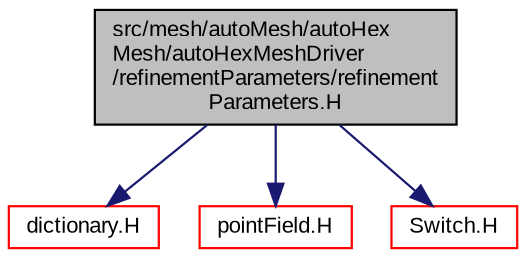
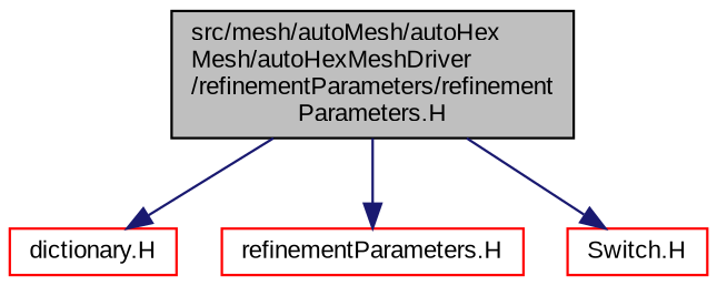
  digraph {
    fontname="Liberation Sans"
    node [color=red fontname="Liberation Sans" fontsize=10 shape=record]
    edge [color=midnightblue fontname="Liberation Sans" fontsize=10 labelfontname=FreeSans labelfontsize=10 style=solid]
    n1 [color=black fillcolor=grey75 fontcolor=black height=0.2 label="src/mesh/autoMesh/autoHex\lMesh/autoHexMeshDriver\l/refinementParameters/refinement\lParameters.H" style=filled width=0.4]
    n2 [height=0.2 label="dictionary.H" width=0.4]
-   n3 [height=0.2 label="pointField.H" width=0.4]
+   n3 [height=0.2 label="refinementParameters.H" width=0.4]
    n4 [height=0.2 label="Switch.H" width=0.4]
    n1 -> n2
    n1 -> n3
    n1 -> n4
  }
